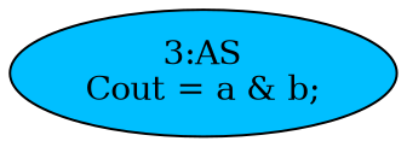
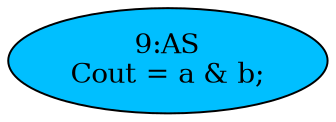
  strict digraph {
    fontname="DejaVu Serif"
-   n1 [ast="<pyverilog.vparser.ast.Assign object at 0x7f51a1d0a550>" def_var="['Cout']" fillcolor=deepskyblue label="3:AS\nCout = a & b;" statements="[]" style=filled typ=Assign use_var="['a', 'b']" fontname="DejaVu Serif"]
+   n1 [ast="<pyverilog.vparser.ast.Assign object at 0x7f51a1d0a550>" def_var="['Cout']" fillcolor=deepskyblue label="9:AS\nCout = a & b;" statements="[]" style=filled typ=Assign use_var="['a', 'b']" fontname="DejaVu Serif"]
  }
